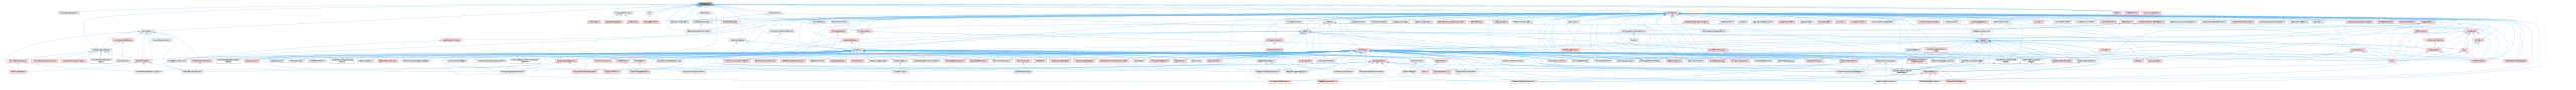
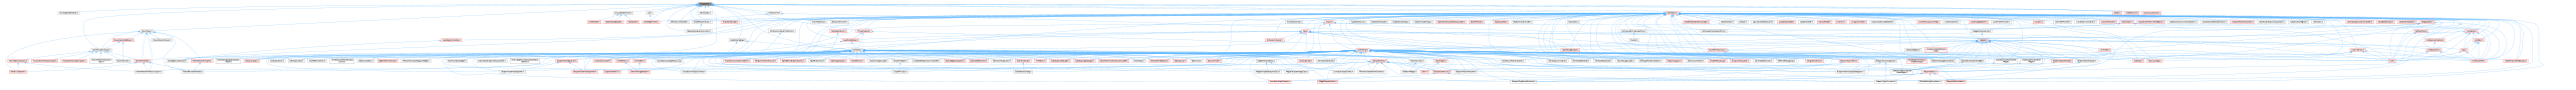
  digraph {
    fontname="Open Sans"
    node [color=red fillcolor="#FFF0F0" fontname="Open Sans" fontsize=10 shape=box style=filled]
    edge [color=steelblue1 dir=back fontname="Open Sans" fontsize=10 labelfontname=Helvetica labelfontsize=10 style=solid]
    n1 [color=gray40 fillcolor=grey60 fontcolor=black height=0.2 label="StringBuilder.h" width=0.4]
    n2 [color=grey40 fillcolor=white height=0.2 label="AnimDataModelHasher.h" width=0.4]
    n3 [color=grey40 fillcolor=white height=0.2 label="AssetData.h" width=0.4]
    n4 [color=grey40 fillcolor=white height=0.2 label="AssetDataTagMap.h" width=0.4]
    n5 [color=grey40 fillcolor=white height=0.2 label="DiffCookCommandlet.h" width=0.4]
    n6 [color=grey40 fillcolor=white height=0.2 label="DirectoryTree.h" width=0.4]
    n7 [color=grey40 fillcolor=white height=0.2 label="IGroupableExtension.h" width=0.4]
    n8 [color=grey40 fillcolor=white height=0.2 label="Join.h" width=0.4]
    n9 [height=0.2 label="SkinWeightProfile.h" width=0.4]
    n10 [color=grey40 fillcolor=white height=0.2 label="MaterialKeyGeneratorContext.h" width=0.4]
    n11 [color=grey40 fillcolor=white height=0.2 label="MemStackUtility.h" width=0.4]
    n12 [color=grey40 fillcolor=white height=0.2 label="MemoryMisc.h" width=0.4]
    n13 [color=grey40 fillcolor=white height=0.2 label="MoverSimulationTypes.h" width=0.4]
    n14 [color=grey40 fillcolor=white height=0.2 label="MoverTypes.h" width=0.4]
    n15 [height=0.2 label="NameTypes.h" width=0.4]
    n16 [height=0.2 label="ShaderParameterMetadata.h" width=0.4]
    n17 [height=0.2 label="PrimaryAssetId.h" width=0.4]
    n18 [height=0.2 label="PropertyPairsMap.h" width=0.4]
    n19 [color=grey40 fillcolor=white height=0.2 label="ShaderKeyGenerator.h" width=0.4]
    n20 [height=0.2 label="Details.h" width=0.4]
    n21 [height=0.2 label="ShaderSource.h" width=0.4]
    n22 [height=0.2 label="SourceLocationUtils.h" width=0.4]
    n23 [height=0.2 label="ActorDescContainer.h" width=0.4]
    n24 [height=0.2 label="AnimAssetFindReplace.h" width=0.4]
    n25 [height=0.2 label="AnimationGraphSchema.h" width=0.4]
    n26 [color=grey40 fillcolor=white height=0.2 label="AnimationStateMachineSchema.h" width=0.4]
    n27 [color=grey40 fillcolor=white height=0.2 label="AssetDataTagMapSerialization\lDetails.h" width=0.4]
    n28 [color=grey40 fillcolor=white height=0.2 label="AssetDataToken.h" width=0.4]
    n29 [height=0.2 label="AssetDragDropOp.h" width=0.4]
    n30 [color=grey40 fillcolor=white height=0.2 label="AssetReferenceFixer.h" width=0.4]
    n31 [color=grey40 fillcolor=white height=0.2 label="AssetRegistryGenerator.h" width=0.4]
    n32 [height=0.2 label="AssetSelection.h" width=0.4]
    n33 [color=grey40 fillcolor=white height=0.2 label="AssetSourceFilenameCache.h" width=0.4]
    n34 [height=0.2 label="AssetThumbnail.h" width=0.4]
    n35 [color=grey40 fillcolor=white height=0.2 label="SDeleteAssetsDialog.h" width=0.4]
    n36 [color=grey40 fillcolor=white height=0.2 label="AssetThumbnailWidget.h" width=0.4]
    n37 [height=0.2 label="AudioWidgetSubsystem.h" width=0.4]
    n38 [color=grey40 fillcolor=white height=0.2 label="BlueprintActionDatabaseRegistrar.h" width=0.4]
-   n39 [color=grey40 fillcolor=white height=0.2 label="AssetDataTagMapSerialization.h" width=0.4]
+   n39 [color=grey40 fillcolor=white height=0.2 label="BlueprintAssetNodeSpawner.h" width=0.4]
    n40 [color=grey40 fillcolor=white height=0.2 label="CollectionDragDropOp.h" width=0.4]
    n41 [color=grey40 fillcolor=white height=0.2 label="CompileAllBlueprintsCommandlet.h" width=0.4]
    n42 [height=0.2 label="DataTableEditorUtils.h" width=0.4]
    n43 [height=0.2 label="EdGraphSchema.h" width=0.4]
    n44 [height=0.2 label="WidgetBlueprintEditor.h" width=0.4]
    n45 [height=0.2 label="EdGraphSchema_K2.h" width=0.4]
    n46 [height=0.2 label="EngineSharedPCH.h" width=0.4]
    n47 [color=grey40 fillcolor=white height=0.2 label="SoundCueGraphSchema.h" width=0.4]
    n48 [color=grey40 fillcolor=white height=0.2 label="SoundSubmixGraphSchema.h" width=0.4]
    n49 [height=0.2 label="Editor.h" width=0.4]
    n50 [color=grey40 fillcolor=white height=0.2 label="EditorAnimUtils.h" width=0.4]
    n51 [color=grey40 fillcolor=white height=0.2 label="SSkeletonWidget.h" width=0.4]
    n52 [color=grey40 fillcolor=white height=0.2 label="EditorAssetSubsystem.h" width=0.4]
    n53 [height=0.2 label="EditorEngine.h" width=0.4]
    n54 [color=grey40 fillcolor=white height=0.2 label="ExternalAssetDependencyGatherer.h" width=0.4]
    n55 [color=grey40 fillcolor=white height=0.2 label="ExternalObjectAndActorDependency\lGatherer.h" width=0.4]
    n56 [height=0.2 label="ExternalPackageHelper.h" width=0.4]
    n57 [height=0.2 label="FileHelpers.h" width=0.4]
    n58 [height=0.2 label="GameplayCueManager.h" width=0.4]
    n59 [height=0.2 label="GameplayTagsManager.h" width=0.4]
    n60 [height=0.2 label="GatherTextFromAssetsCommandlet.h" width=0.4]
    n61 [color=grey40 fillcolor=white height=0.2 label="IAssetFamily.h" width=0.4]
    n62 [height=0.2 label="LandscapeUtils.h" width=0.4]
    n63 [color=grey40 fillcolor=white height=0.2 label="LevelSequenceShotMetaData\lLibrary.h" width=0.4]
    n64 [color=grey40 fillcolor=white height=0.2 label="MediaTrackEditor.h" width=0.4]
    n65 [height=0.2 label="NoExportTypes.h" width=0.4]
    n66 [height=0.2 label="ObjectLibrary.h" width=0.4]
    n67 [color=grey40 fillcolor=white height=0.2 label="ObjectTools.h" width=0.4]
    n68 [height=0.2 label="PropertyCustomizationHelpers.h" width=0.4]
    n69 [height=0.2 label="ReimportFbxSceneFactory.h" width=0.4]
    n70 [height=0.2 label="RigVMEditorBlueprintLibrary.h" width=0.4]
    n71 [color=grey40 fillcolor=white height=0.2 label="RigVMEditorTools.h" width=0.4]
    n72 [height=0.2 label="RigVMTreeToolkitTask.h" width=0.4]
    n73 [color=grey40 fillcolor=white height=0.2 label="SGraphPinClass.h" width=0.4]
    n74 [color=grey40 fillcolor=white height=0.2 label="SGraphPinObject.h" width=0.4]
    n75 [color=grey40 fillcolor=white height=0.2 label="SoundWaveLoadingBehavior.cpp" width=0.4]
    n76 [color=grey40 fillcolor=white height=0.2 label="VPAssetThumbnailWrapperWidget.h" width=0.4]
    n77 [color=grey40 fillcolor=white height=0.2 label="WidgetTemplateBlueprintClass.h" width=0.4]
    n78 [color=grey40 fillcolor=white height=0.2 label="WidgetTemplateClass.h" width=0.4]
    n79 [color=grey40 fillcolor=white height=0.2 label="WidgetTemplateImageClass.h" width=0.4]
    n80 [height=0.2 label="NamePermissionList.h" width=0.4]
    n81 [height=0.2 label="FolderModel.h" width=0.4]
    n82 [height=0.2 label="ObjectBindingModel.h" width=0.4]
    n83 [height=0.2 label="TrackModel.h" width=0.4]
    n84 [height=0.2 label="ChaosMoverSimulationTypes.h" width=0.4]
    n85 [color=grey40 fillcolor=white height=0.2 label="CharacterMoverSimulation\lTypes.h" width=0.4]
    n86 [height=0.2 label="MovementMode.h" width=0.4]
    n87 [color=grey40 fillcolor=white height=0.2 label="MovementUtils.h" width=0.4]
    n88 [height=0.2 label="MoverBackendLiaison.h" width=0.4]
    n89 [height=0.2 label="PhysicsMoverSimulationTypes.h" width=0.4]
    n90 [height=0.2 label="MoverComponent.h" width=0.4]
    n91 [color=grey40 fillcolor=white height=0.2 label="MoverNetworkPredictionLiaison.h" width=0.4]
    n92 [color=grey40 fillcolor=white height=0.2 label="PathedMovementMode.h" width=0.4]
    n93 [color=grey40 fillcolor=white height=0.2 label="ChaosCharacterInputs.h" width=0.4]
    n94 [height=0.2 label="MoverDataModelTypes.h" width=0.4]
    n95 [height=0.2 label="PathedMovementTypes.h" width=0.4]
    n96 [color=grey40 fillcolor=white height=0.2 label="BlueprintActionMenuItem.h" width=0.4]
    n97 [color=grey40 fillcolor=white height=0.2 label="BlueprintDragDropMenuItem.h" width=0.4]
    n98 [height=0.2 label="BlueprintEditor.h" width=0.4]
    n99 [color=grey40 fillcolor=white height=0.2 label="BPVariableDragDropAction.h" width=0.4]
    n100 [height=0.2 label="BlueprintEditorModes.h" width=0.4]
    n101 [color=grey40 fillcolor=white height=0.2 label="BlueprintTypePromotion.h" width=0.4]
    n102 [color=grey40 fillcolor=white height=0.2 label="BlueprintActionDatabase.h" width=0.4]
    n103 [height=0.2 label="BlueprintEditorSettings.h" width=0.4]
    n104 [color=grey40 fillcolor=white height=0.2 label="ActorDescContainerInitParams.h" width=0.4]
    n105 [color=grey40 fillcolor=white height=0.2 label="ActorFolderDesc.h" width=0.4]
    n106 [color=grey40 fillcolor=white height=0.2 label="AllocationsProvider.h" width=0.4]
    n107 [height=0.2 label="AnimBlueprintExtension\l_PropertyAccess.h" width=0.4]
    n108 [color=grey40 fillcolor=white height=0.2 label="AnimGraphAttributes.h" width=0.4]
    n109 [color=grey40 fillcolor=white height=0.2 label="AnimGraphCommands.h" width=0.4]
    n110 [color=grey40 fillcolor=white height=0.2 label="AnimNodeEditMode.h" width=0.4]
    n111 [color=grey40 fillcolor=white height=0.2 label="AnimStateAliasNode.h" width=0.4]
    n112 [height=0.2 label="App.h" width=0.4]
    n113 [height=0.2 label="Core.h" width=0.4]
    n114 [height=0.2 label="CoreSharedPCH.h" width=0.4]
    n115 [color=grey40 fillcolor=white height=0.2 label="ArchiveLoadCompressedProxy.h" width=0.4]
    n116 [height=0.2 label="ArchiveMD5.h" width=0.4]
    n117 [color=grey40 fillcolor=white height=0.2 label="ArchiveSaveCompressedProxy.h" width=0.4]
    n118 [color=grey40 fillcolor=white height=0.2 label="ArchiveStackTrace.h" width=0.4]
    n119 [height=0.2 label="AssetBundleData.h" width=0.4]
    n120 [height=0.2 label="AssetManagerTypes.h" width=0.4]
    n121 [height=0.2 label="AssetRegistryInterface.h" width=0.4]
    n122 [height=0.2 label="AsyncLoading2.h" width=0.4]
    n123 [color=grey40 fillcolor=white height=0.2 label="AsyncPackageLoader.h" width=0.4]
    n124 [height=0.2 label="AttributesContainer.h" width=0.4]
-   n125 [height=0.2 label="AttributesRuntime.h" width=0.4]
    n126 [color=grey40 fillcolor=white height=0.2 label="AudioBusFactory.h" width=0.4]
    n127 [color=grey40 fillcolor=white height=0.2 label="AudioEditorModule.h" width=0.4]
    n128 [color=grey40 fillcolor=white height=0.2 label="AudioEditorSettings.h" width=0.4]
    n129 [color=grey40 fillcolor=white height=0.2 label="AudioFormatSettings.h" width=0.4]
    n130 [height=0.2 label="AudioStreamCacheMemoryHandle.h" width=0.4]
    n131 [height=0.2 label="BaseTreeNode.h" width=0.4]
    n132 [color=grey40 fillcolor=white height=0.2 label="BindingLifetimeTrackEditor.h" width=0.4]
    n133 [height=0.2 label="BlackboardKey.h" width=0.4]
    n134 [height=0.2 label="BlueprintActionFilter.h" width=0.4]
    n135 [color=grey40 fillcolor=white height=0.2 label="BlueprintAssetHandler.h" width=0.4]
    n136 [color=grey40 fillcolor=white height=0.2 label="BlueprintEditorModule.h" width=0.4]
    n137 [height=0.2 label="BlueprintEventNodeSpawner.h" width=0.4]
    n138 [color=grey40 fillcolor=white height=0.2 label="BlueprintManagedListDetails.h" width=0.4]
    n139 [height=0.2 label="BlueprintNodeSignature.h" width=0.4]
    n140 [height=0.2 label="BlueprintSupport.h" width=0.4]
    n141 [color=grey40 fillcolor=white height=0.2 label="Bookmarks.h" width=0.4]
    n142 [height=0.2 label="Box2D.h" width=0.4]
    n143 [height=0.2 label="Class.h" width=0.4]
    n144 [height=0.2 label="ClassIconFinder.h" width=0.4]
    n145 [height=0.2 label="CoreMinimal.h" width=0.4]
    n146 [height=0.2 label="BulkData.h" width=0.4]
    n147 [color=grey40 fillcolor=white height=0.2 label="CallFunctionHandler.h" width=0.4]
    n148 [height=0.2 label="CompilerResultsLog.h" width=0.4]
    n149 [height=0.2 label="ComponentVisualizer.h" width=0.4]
    n150 [height=0.2 label="CoreRedirects.h" width=0.4]
    n151 [color=grey40 fillcolor=white height=0.2 label="CurveTableEditorUtils.h" width=0.4]
    n152 [color=grey40 fillcolor=white height=0.2 label="DataflowCollectionSpread\lSheetWidget.h" width=0.4]
    n153 [color=grey40 fillcolor=white height=0.2 label="DataflowFacesOutlinerWidget.h" width=0.4]
    n154 [color=grey40 fillcolor=white height=0.2 label="DataflowTransformOutliner\lWidget.h" width=0.4]
    n155 [color=grey40 fillcolor=white height=0.2 label="DataflowVerticesOutliner\lWidget.h" width=0.4]
    n156 [color=grey40 fillcolor=white height=0.2 label="DeferredMessageLog.h" width=0.4]
    n157 [height=0.2 label="DesignerExtension.h" width=0.4]
    n158 [height=0.2 label="BufferArchive.h" width=0.4]
    n159 [height=0.2 label="BuildResultDependenciesMap.h" width=0.4]
    n160 [color=grey40 fillcolor=white height=0.2 label="BulkDataRegistry.h" width=0.4]
    n161 [color=grey40 fillcolor=white height=0.2 label="CallStackViewer.h" width=0.4]
    n162 [color=grey40 fillcolor=white height=0.2 label="Callstack.h" width=0.4]
    n163 [color=grey40 fillcolor=white height=0.2 label="CaptureCardMediaSource.h" width=0.4]
    n164 [height=0.2 label="CastableTypeTable.h" width=0.4]
    n165 [color=grey40 fillcolor=white height=0.2 label="CategoryModel.h" width=0.4]
    n166 [height=0.2 label="ChannelModel.h" width=0.4]
    n167 [height=0.2 label="Common.h" width=0.4]
    n168 [height=0.2 label="ComparisonUtility.h" width=0.4]
    n169 [color=grey40 fillcolor=white height=0.2 label="CompressedGrowableBuffer.h" width=0.4]
    n170 [height=0.2 label="Compression.h" width=0.4]
    n171 [height=0.2 label="ConfigAccessTracking.h" width=0.4]
    n172 [height=0.2 label="ConfigCacheIni.h" width=0.4]
    n173 [height=0.2 label="ContentEncryptionConfig.h" width=0.4]
    n174 [color=grey40 fillcolor=white height=0.2 label="ContextSwitches.h" width=0.4]
    n175 [height=0.2 label="CookDependency.h" width=0.4]
    n176 [height=0.2 label="CookPackageSplitter.h" width=0.4]
    n177 [color=grey40 fillcolor=white height=0.2 label="CookProfilerProvider.h" width=0.4]
    n178 [height=0.2 label="CoreAsyncTaskNotification\lImpl.h" width=0.4]
    n179 [height=0.2 label="CoreGlobals.h" width=0.4]
    n180 [height=0.2 label="CoreMisc.h" width=0.4]
    n181 [height=0.2 label="Counters.h" width=0.4]
    n182 [height=0.2 label="CsvProfiler.h" width=0.4]
    n183 [color=grey40 fillcolor=white height=0.2 label="CsvProfilerProvider.h" width=0.4]
    n184 [color=grey40 fillcolor=white height=0.2 label="CurveEditorCommands.h" width=0.4]
    n185 [height=0.2 label="CustomAttributes.h" width=0.4]
    n186 [height=0.2 label="CustomVersion.h" width=0.4]
    n187 [height=0.2 label="DataDrivenPlatformInfoRegistry.h" width=0.4]
    n188 [color=grey40 fillcolor=white height=0.2 label="DataflowConstructionVisualization.h" width=0.4]
    n189 [color=grey40 fillcolor=white height=0.2 label="DataflowNodeDetailExtension.h" width=0.4]
    n190 [height=0.2 label="CharacterMoverSimulation.h" width=0.4]
    n191 [color=grey40 fillcolor=white height=0.2 label="DataflowSimulationVisualization.h" width=0.4]
    n192 [color=grey40 fillcolor=white height=0.2 label="DataflowToolRegistry.h" width=0.4]
    n193 [color=grey40 fillcolor=white height=0.2 label="Definitions.h" width=0.4]
    n194 [height=0.2 label="Delegate.h" width=0.4]
    n195 [height=0.2 label="DelegateBase.h" width=0.4]
    n196 [color=grey40 fillcolor=white height=0.2 label="DelegateInstancesImpl.h" width=0.4]
    n197 [height=0.2 label="DerivedDataCacheCommandlet.h" width=0.4]
    n198 [height=0.2 label="DetailBuilderTypes.h" width=0.4]
    n199 [height=0.2 label="DetailsViewStyleKey.h" width=0.4]
    n200 [color=grey40 fillcolor=white height=0.2 label="Channel.h" width=0.4]
    n1 -> n2
    n1 -> n3
    n1 -> n4
    n1 -> n5
    n1 -> n6
    n1 -> n7
    n1 -> n8
    n1 -> n9
    n1 -> n10
    n1 -> n11
    n1 -> n12
    n1 -> n13
    n1 -> n14
    n1 -> n15
    n1 -> n16
    n1 -> n17
    n1 -> n18
    n1 -> n19
    n1 -> n20
    n1 -> n21
    n1 -> n22
    n3 -> n23
    n3 -> n24
    n3 -> n25
    n3 -> n26
    n3 -> n27
    n3 -> n28
    n3 -> n29
    n3 -> n30
    n3 -> n31
    n3 -> n32
    n3 -> n33
    n3 -> n34
    n3 -> n35
    n3 -> n36
    n3 -> n37
    n3 -> n38
    n3 -> n39
    n3 -> n40
    n3 -> n41
    n3 -> n42
    n3 -> n43
    n3 -> n44
    n3 -> n45
    n3 -> n46
    n3 -> n47
    n3 -> n48
    n3 -> n49
    n3 -> n50
    n3 -> n51
    n3 -> n52
    n3 -> n53
    n3 -> n54
    n3 -> n55
    n3 -> n56
    n3 -> n57
    n3 -> n58
    n3 -> n59
    n3 -> n60
    n3 -> n61
    n3 -> n62
    n3 -> n63
    n3 -> n64
    n3 -> n65
    n3 -> n66
    n3 -> n67
    n3 -> n68
    n3 -> n69
    n3 -> n70
    n3 -> n71
    n3 -> n72
    n3 -> n73
    n3 -> n74
    n3 -> n75
    n3 -> n76
    n3 -> n77
    n3 -> n78
    n3 -> n79
    n4 -> n3
    n4 -> n27
    n6 -> n5
    n6 -> n80
    n7 -> n81
    n7 -> n82
    n7 -> n83
    n8 -> n9
    n13 -> n84
    n13 -> n85
    n13 -> n86
    n13 -> n87
    n13 -> n88
    n13 -> n89
    n14 -> n13
    n14 -> n86
    n14 -> n90
    n14 -> n91
    n14 -> n92
    n14 -> n93
    n14 -> n94
    n14 -> n95
    n15 -> n3
    n15 -> n9
    n15 -> n10
    n15 -> n16
    n15 -> n17
    n15 -> n18
    n15 -> n19
    n15 -> n31
    n15 -> n45
    n15 -> n48
    n15 -> n62
    n15 -> n80
    n15 -> n96
    n15 -> n97
    n15 -> n98
    n15 -> n99
    n15 -> n100
    n15 -> n101
    n15 -> n102
    n15 -> n103
    n15 -> n104
    n15 -> n105
    n15 -> n106
    n15 -> n107
    n15 -> n108
    n15 -> n109
    n15 -> n110
    n15 -> n111
    n15 -> n112
    n15 -> n113
    n15 -> n114
    n15 -> n115
    n15 -> n116
    n15 -> n117
    n15 -> n118
    n15 -> n119
    n15 -> n120
    n15 -> n121
    n15 -> n122
    n15 -> n123
    n15 -> n124
-   n15 -> n125
    n15 -> n126
    n15 -> n127
    n15 -> n128
    n15 -> n129
    n15 -> n130
    n15 -> n131
    n15 -> n132
    n15 -> n133
    n15 -> n134
    n15 -> n135
    n15 -> n136
    n15 -> n137
    n15 -> n138
    n15 -> n139
    n15 -> n140
    n15 -> n141
    n15 -> n142
    n15 -> n143
    n15 -> n144
    n15 -> n145
    n15 -> n146
    n15 -> n147
    n15 -> n148
    n15 -> n149
    n15 -> n150
    n15 -> n151
    n15 -> n152
    n15 -> n153
    n15 -> n154
    n15 -> n155
    n15 -> n156
    n15 -> n157
    n15 -> n158
    n15 -> n159
    n15 -> n160
    n15 -> n161
    n15 -> n162
    n15 -> n163
    n15 -> n164
    n15 -> n165
    n15 -> n166
    n15 -> n167
    n15 -> n168
    n15 -> n169
    n15 -> n170
    n15 -> n171
    n15 -> n172
    n15 -> n173
    n15 -> n174
    n15 -> n175
    n15 -> n176
    n15 -> n177
    n15 -> n178
    n15 -> n179
    n15 -> n180
    n15 -> n181
    n15 -> n182
    n15 -> n183
    n15 -> n184
    n15 -> n185
    n15 -> n186
    n15 -> n187
    n15 -> n188
    n15 -> n189
    n15 -> n190
    n15 -> n191
    n15 -> n192
    n15 -> n193
    n15 -> n194
    n15 -> n195
    n15 -> n196
    n15 -> n197
    n15 -> n198
    n15 -> n199
    n17 -> n3
    n17 -> n119
    n17 -> n120
    n19 -> n10
    n34 -> n35
    n43 -> n25
    n43 -> n26
    n43 -> n45
    n43 -> n46
    n43 -> n47
    n43 -> n48
    n43 -> n96
    n43 -> n97
    n43 -> n98
    n45 -> n25
    n45 -> n101
    n50 -> n51
    n53 -> n49
    n74 -> n73
    n78 -> n77
    n78 -> n79
    n80 -> n102
    n80 -> n103
    n86 -> n90
    n86 -> n91
    n86 -> n92
    n88 -> n90
    n88 -> n91
    n94 -> n13
    n94 -> n87
    n95 -> n92
    n98 -> n44
    n98 -> n97
    n98 -> n99
    n98 -> n100
    n102 -> n38
    n102 -> n101
    n103 -> n101
    n104 -> n23
    n112 -> n113
    n112 -> n114
    n115 -> n200
    n116 -> n56
    n119 -> n3
    n119 -> n65
    n121 -> n31
-   n124 -> n125
    n134 -> n97
    n136 -> n98
    n139 -> n39
    n139 -> n137
    n142 -> n65
    n142 -> n113
    n142 -> n114
    n142 -> n143
    n142 -> n145
    n143 -> n3
    n143 -> n37
    n143 -> n38
    n143 -> n39
    n143 -> n45
    n143 -> n99
    n143 -> n103
    n143 -> n119
    n143 -> n120
    n143 -> n124
-   n143 -> n125
    n143 -> n134
    n143 -> n137
    n143 -> n144
    n145 -> n11
    n145 -> n16
    n145 -> n23
    n145 -> n24
    n145 -> n25
    n145 -> n26
    n145 -> n29
    n145 -> n32
    n145 -> n33
    n145 -> n34
    n145 -> n35
    n145 -> n37
    n145 -> n38
    n145 -> n39
    n145 -> n40
    n145 -> n41
    n145 -> n42
    n145 -> n43
    n145 -> n44
    n145 -> n45
    n145 -> n47
    n145 -> n49
    n145 -> n50
    n145 -> n51
    n145 -> n52
    n145 -> n53
    n145 -> n57
    n145 -> n58
    n145 -> n59
    n145 -> n60
    n145 -> n61
    n145 -> n62
    n145 -> n66
    n145 -> n67
    n145 -> n68
    n145 -> n69
    n145 -> n70
    n145 -> n71
    n145 -> n73
    n145 -> n74
    n145 -> n77
    n145 -> n78
    n145 -> n79
    n145 -> n86
    n145 -> n91
    n145 -> n92
    n145 -> n95
    n145 -> n96
    n145 -> n97
    n145 -> n98
    n145 -> n99
    n145 -> n100
    n145 -> n101
    n145 -> n102
    n145 -> n103
    n145 -> n107
    n145 -> n108
    n145 -> n109
    n145 -> n110
    n145 -> n111
    n145 -> n113
    n145 -> n114
    n145 -> n116
    n145 -> n122
    n145 -> n123
    n145 -> n132
    n145 -> n134
    n145 -> n136
    n145 -> n137
    n145 -> n138
    n145 -> n139
    n145 -> n140
    n145 -> n144
    n145 -> n146
    n145 -> n147
    n145 -> n148
    n145 -> n149
    n145 -> n150
    n145 -> n151
    n145 -> n152
    n145 -> n153
    n145 -> n154
    n145 -> n155
    n145 -> n156
    n145 -> n157
    n150 -> n56
    n153 -> n152
    n154 -> n152
    n155 -> n152
    n158 -> n113
    n170 -> n113
    n170 -> n114
    n170 -> n115
    n170 -> n117
    n171 -> n172
    n172 -> n113
    n172 -> n114
    n175 -> n75
    n179 -> n112
    n179 -> n113
    n179 -> n114
    n179 -> n145
    n179 -> n172
    n179 -> n180
    n180 -> n112
    n180 -> n113
    n180 -> n114
    n186 -> n113
    n186 -> n114
    n186 -> n122
    n186 -> n146
    n194 -> n33
    n194 -> n38
    n194 -> n80
    n194 -> n98
    n194 -> n102
    n194 -> n103
    n194 -> n107
    n194 -> n112
    n194 -> n113
    n194 -> n114
    n194 -> n120
    n194 -> n134
    n194 -> n136
    n194 -> n138
    n194 -> n145
    n194 -> n152
    n194 -> n153
    n194 -> n154
    n194 -> n155
    n194 -> n160
    n194 -> n172
    n194 -> n178
    n194 -> n182
    n195 -> n113
    n195 -> n114
    n195 -> n145
    n195 -> n196
    n196 -> n194
  }
